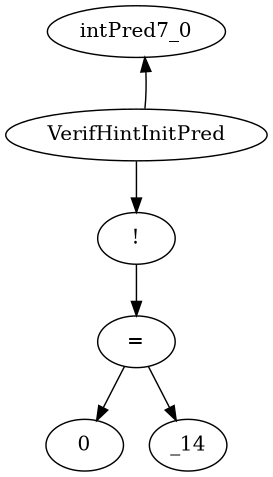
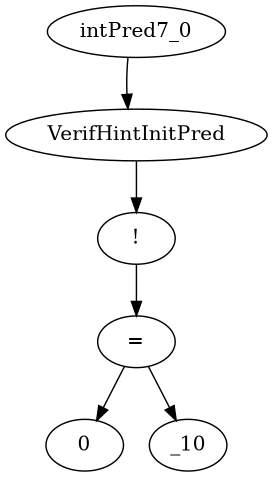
  digraph {
    n1 [label=intPred7_0]
    n2 [label=VerifHintInitPred]
    n3 [label="!"]
    n4 [label="="]
    n5 [label=0]
-   n6 [label=_14]
-   n2 -> n1
+   n6 [label=_10]
+   n1 -> n2
    n2 -> n3
    n3 -> n4
    n4 -> n5
    n4 -> n6
  }
